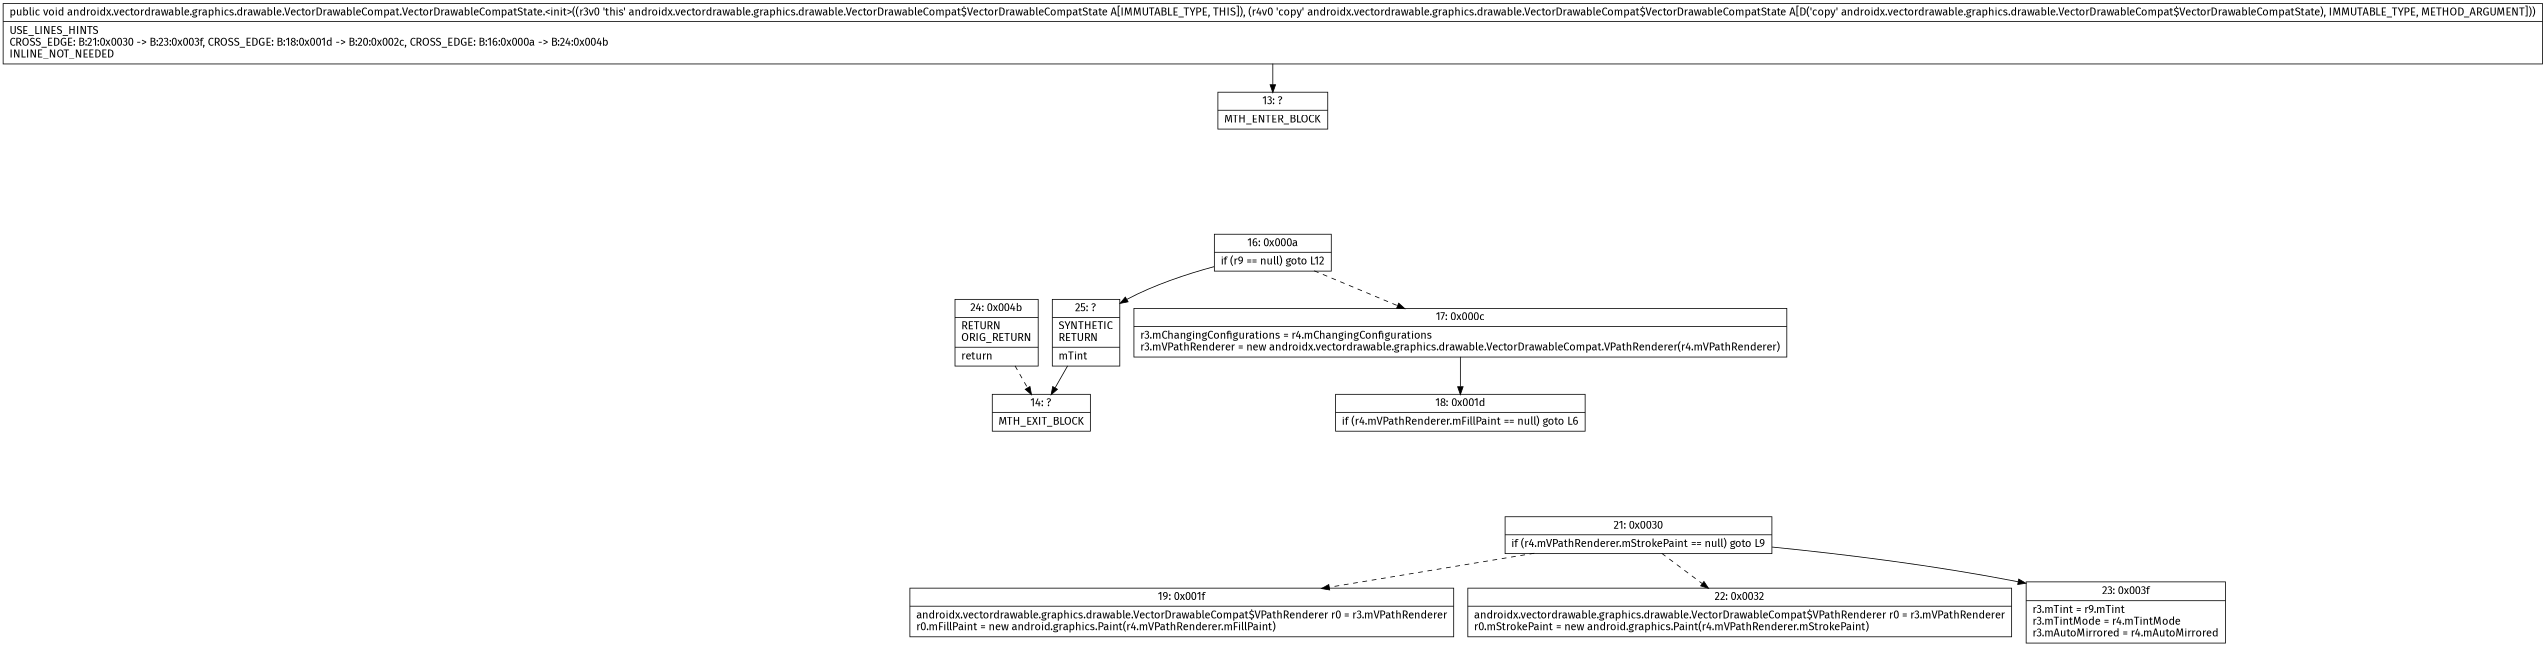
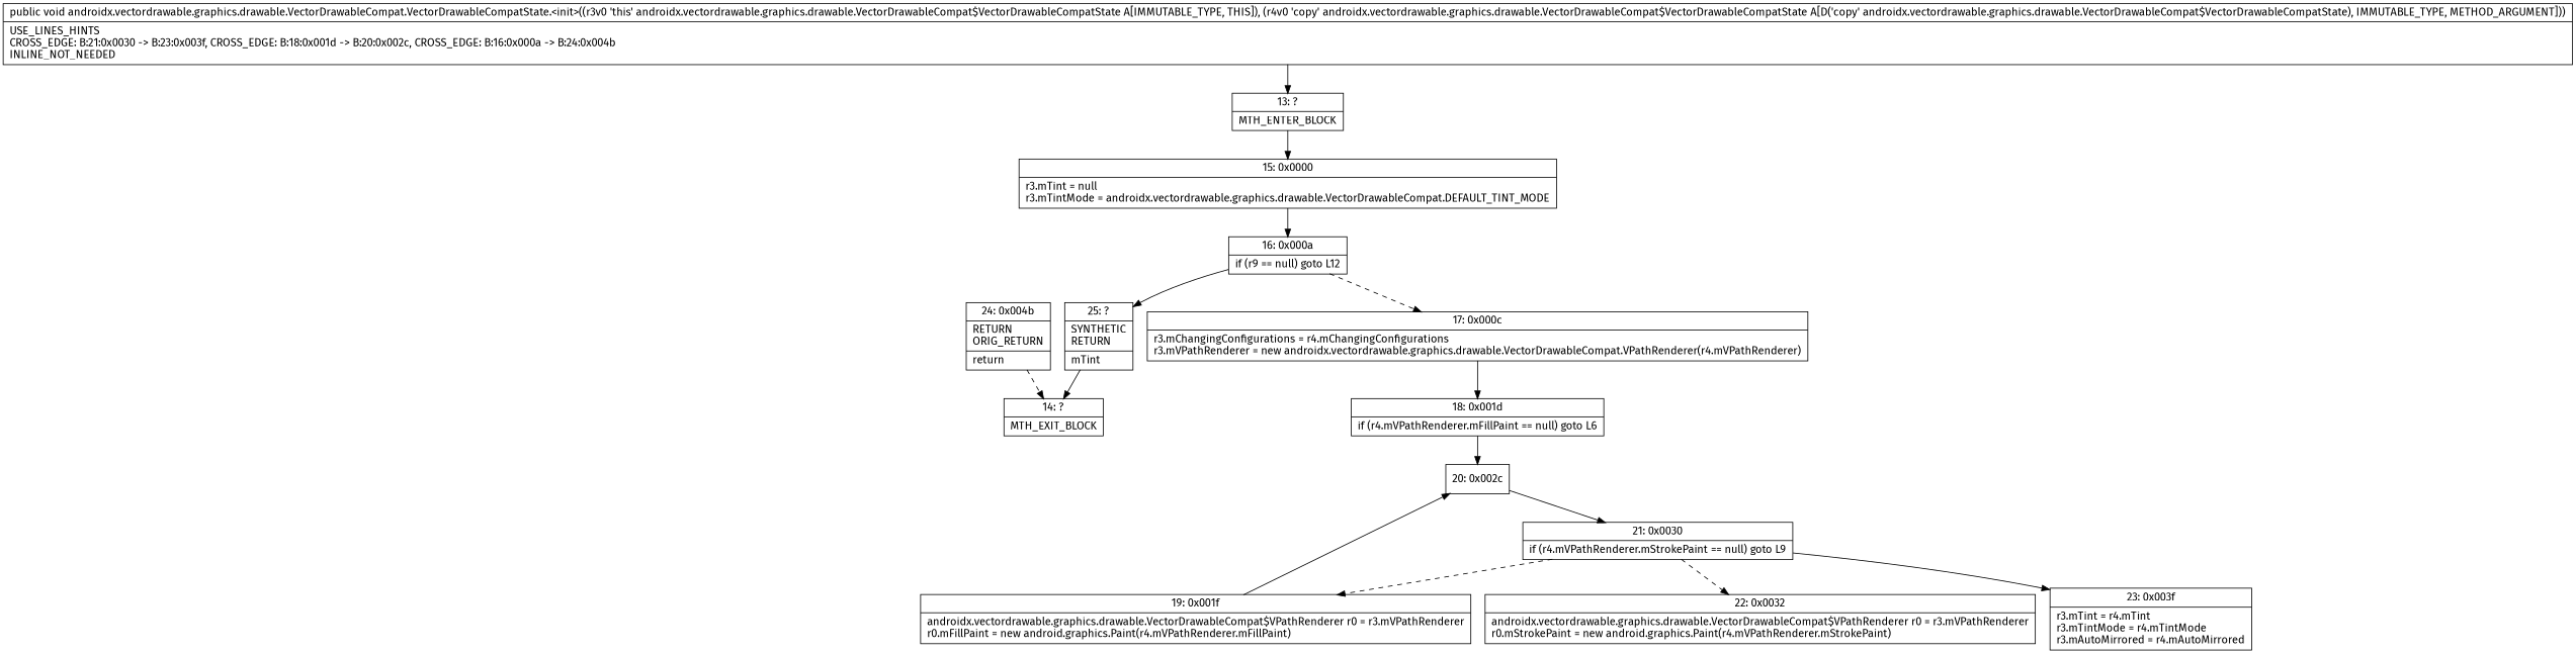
  digraph {
    fontname="Fira Sans"
    node [fontname="Fira Sans" shape=record]
    edge [fontname="Fira Sans"]
    n1 [label="{13\:\ ?|MTH_ENTER_BLOCK\l}"]
+   n2 [label="{15\:\ 0x0000|r3.mTint = null\lr3.mTintMode = androidx.vectordrawable.graphics.drawable.VectorDrawableCompat.DEFAULT_TINT_MODE\l}"]
    n3 [label="{16\:\ 0x000a|if (r9 == null) goto L12\l}"]
    n4 [label="{17\:\ 0x000c|r3.mChangingConfigurations = r4.mChangingConfigurations\lr3.mVPathRenderer = new androidx.vectordrawable.graphics.drawable.VectorDrawableCompat.VPathRenderer(r4.mVPathRenderer)\l}"]
    n5 [label="{25\:\ ?|SYNTHETIC\lRETURN\l|mTint\l}"]
    n6 [label="{18\:\ 0x001d|if (r4.mVPathRenderer.mFillPaint == null) goto L6\l}"]
    n7 [label="{14\:\ ?|MTH_EXIT_BLOCK\l}"]
+   n8 [label="{20\:\ 0x002c}"]
    n9 [label="{19\:\ 0x001f|androidx.vectordrawable.graphics.drawable.VectorDrawableCompat$VPathRenderer r0 = r3.mVPathRenderer\lr0.mFillPaint = new android.graphics.Paint(r4.mVPathRenderer.mFillPaint)\l}"]
    n10 [label="{21\:\ 0x0030|if (r4.mVPathRenderer.mStrokePaint == null) goto L9\l}"]
    n11 [label="{22\:\ 0x0032|androidx.vectordrawable.graphics.drawable.VectorDrawableCompat$VPathRenderer r0 = r3.mVPathRenderer\lr0.mStrokePaint = new android.graphics.Paint(r4.mVPathRenderer.mStrokePaint)\l}"]
-   n12 [label="{23\:\ 0x003f|r3.mTint = r9.mTint\lr3.mTintMode = r4.mTintMode\lr3.mAutoMirrored = r4.mAutoMirrored\l}"]
+   n12 [label="{23\:\ 0x003f|r3.mTint = r4.mTint\lr3.mTintMode = r4.mTintMode\lr3.mAutoMirrored = r4.mAutoMirrored\l}"]
    n13 [label="{24\:\ 0x004b|RETURN\lORIG_RETURN\l|return\l}"]
    n14 [label="{public void androidx.vectordrawable.graphics.drawable.VectorDrawableCompat.VectorDrawableCompatState.\<init\>((r3v0 'this' androidx.vectordrawable.graphics.drawable.VectorDrawableCompat$VectorDrawableCompatState A[IMMUTABLE_TYPE, THIS]), (r4v0 'copy' androidx.vectordrawable.graphics.drawable.VectorDrawableCompat$VectorDrawableCompatState A[D('copy' androidx.vectordrawable.graphics.drawable.VectorDrawableCompat$VectorDrawableCompatState), IMMUTABLE_TYPE, METHOD_ARGUMENT]))  | USE_LINES_HINTS\lCROSS_EDGE: B:21:0x0030 \-\> B:23:0x003f, CROSS_EDGE: B:18:0x001d \-\> B:20:0x002c, CROSS_EDGE: B:16:0x000a \-\> B:24:0x004b\lINLINE_NOT_NEEDED\l}"]
+   n1 -> n2
+   n2 -> n3
    n3 -> n4 [style=dashed]
    n3 -> n5
    n4 -> n6
    n5 -> n7
+   n6 -> n8
+   n8 -> n10
+   n9 -> n8
    n10 -> n9 [style=dashed]
    n10 -> n11 [style=dashed]
    n10 -> n12
    n13 -> n7 [style=dashed]
    n14 -> n1
  }
